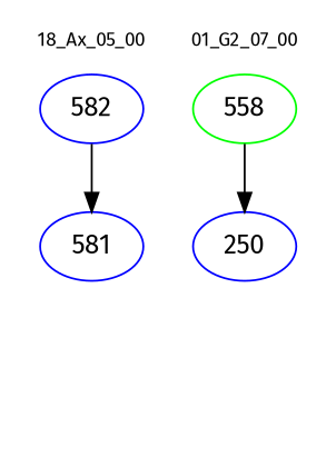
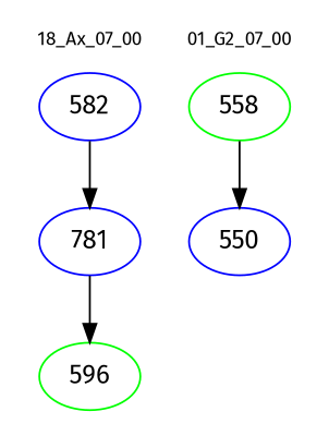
  digraph {
    fontname="Fira Sans"
    node [color=blue fontname="Fira Sans"]
    edge [color=black fontname="Fira Sans"]
    n1 [label=582]
-   n2 [label=581]
+   n2 [label=781]
+   n3 [color=green label=596]
    n4 [color=green label=558]
-   n5 [label=250]
+   n5 [label=550]
    subgraph cluster_1 {
      color=white
      fontsize=10
-     label="18_Ax_05_00"
+     label="18_Ax_07_00"
      n1
      n2
+     n3
    }
    subgraph cluster_2 {
      color=white
      fontsize=10
      label="01_G2_07_00"
      n4
      n5
    }
    n1 -> n2
+   n2 -> n3
    n4 -> n5
  }
